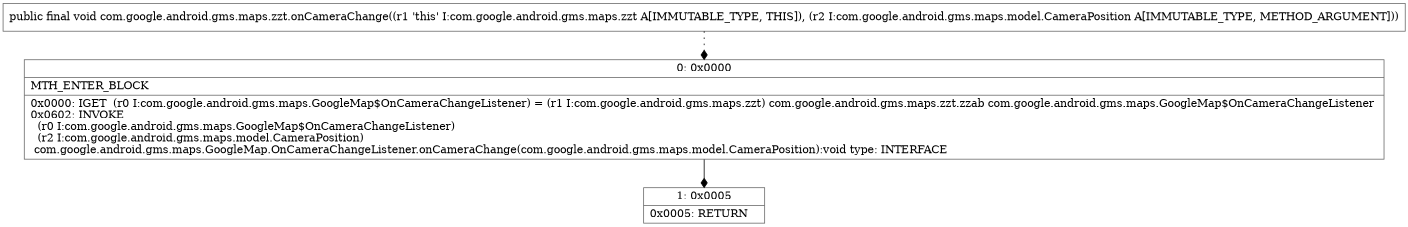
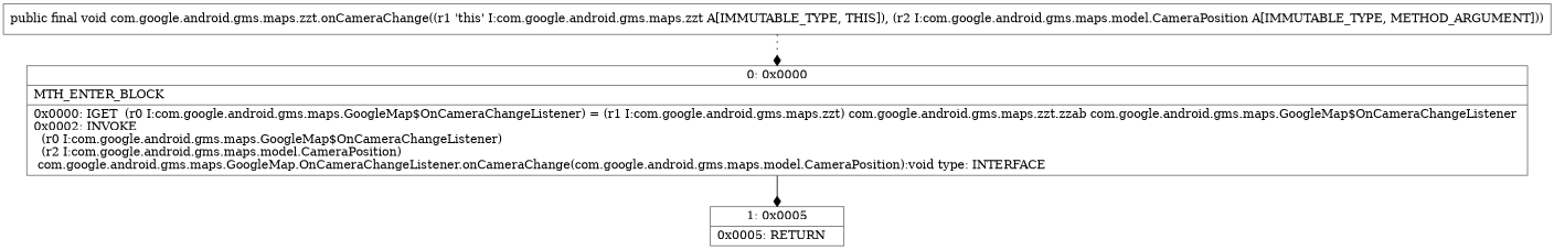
  digraph {
    node [shape=record color=gray40]
    edge [arrowhead=diamond]
-   n1 [label="{0\:\ 0x0000|MTH_ENTER_BLOCK\l|0x0000: IGET  (r0 I:com.google.android.gms.maps.GoogleMap$OnCameraChangeListener) = (r1 I:com.google.android.gms.maps.zzt) com.google.android.gms.maps.zzt.zzab com.google.android.gms.maps.GoogleMap$OnCameraChangeListener \l0x0602: INVOKE  \l  (r0 I:com.google.android.gms.maps.GoogleMap$OnCameraChangeListener)\l  (r2 I:com.google.android.gms.maps.model.CameraPosition)\l com.google.android.gms.maps.GoogleMap.OnCameraChangeListener.onCameraChange(com.google.android.gms.maps.model.CameraPosition):void type: INTERFACE \l}"]
+   n1 [label="{0\:\ 0x0000|MTH_ENTER_BLOCK\l|0x0000: IGET  (r0 I:com.google.android.gms.maps.GoogleMap$OnCameraChangeListener) = (r1 I:com.google.android.gms.maps.zzt) com.google.android.gms.maps.zzt.zzab com.google.android.gms.maps.GoogleMap$OnCameraChangeListener \l0x0002: INVOKE  \l  (r0 I:com.google.android.gms.maps.GoogleMap$OnCameraChangeListener)\l  (r2 I:com.google.android.gms.maps.model.CameraPosition)\l com.google.android.gms.maps.GoogleMap.OnCameraChangeListener.onCameraChange(com.google.android.gms.maps.model.CameraPosition):void type: INTERFACE \l}"]
    n2 [label="{1\:\ 0x0005|0x0005: RETURN   \l}"]
    n3 [label="{public final void com.google.android.gms.maps.zzt.onCameraChange((r1 'this' I:com.google.android.gms.maps.zzt A[IMMUTABLE_TYPE, THIS]), (r2 I:com.google.android.gms.maps.model.CameraPosition A[IMMUTABLE_TYPE, METHOD_ARGUMENT])) }"]
    n1 -> n2 [style=solid]
    n3 -> n1 [style=dotted]
  }
